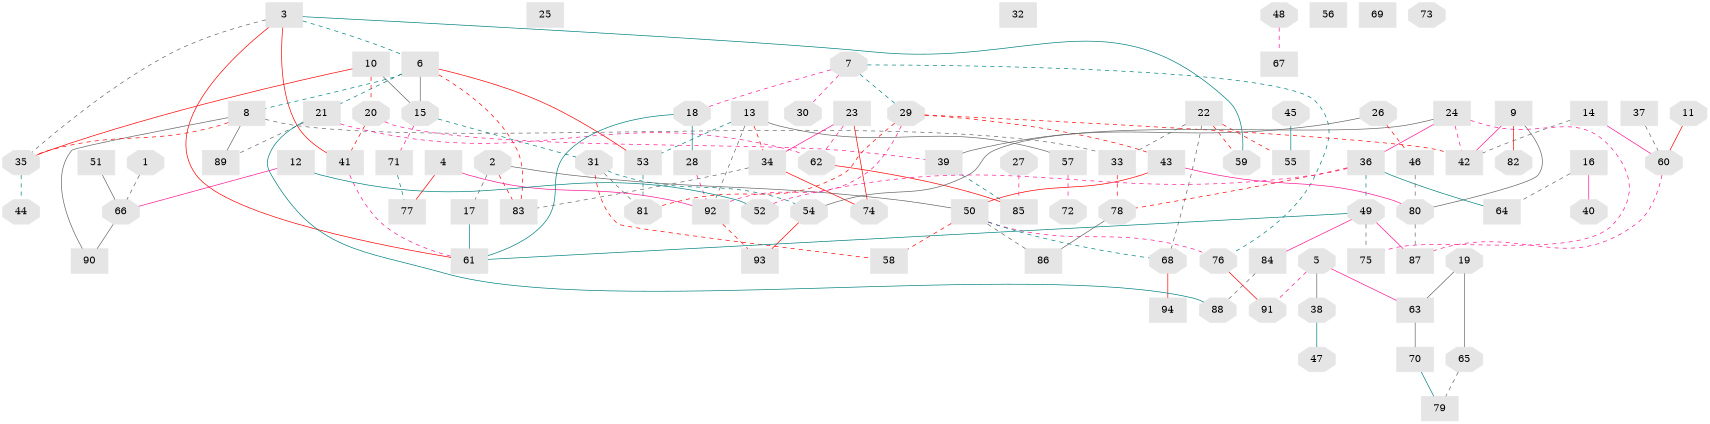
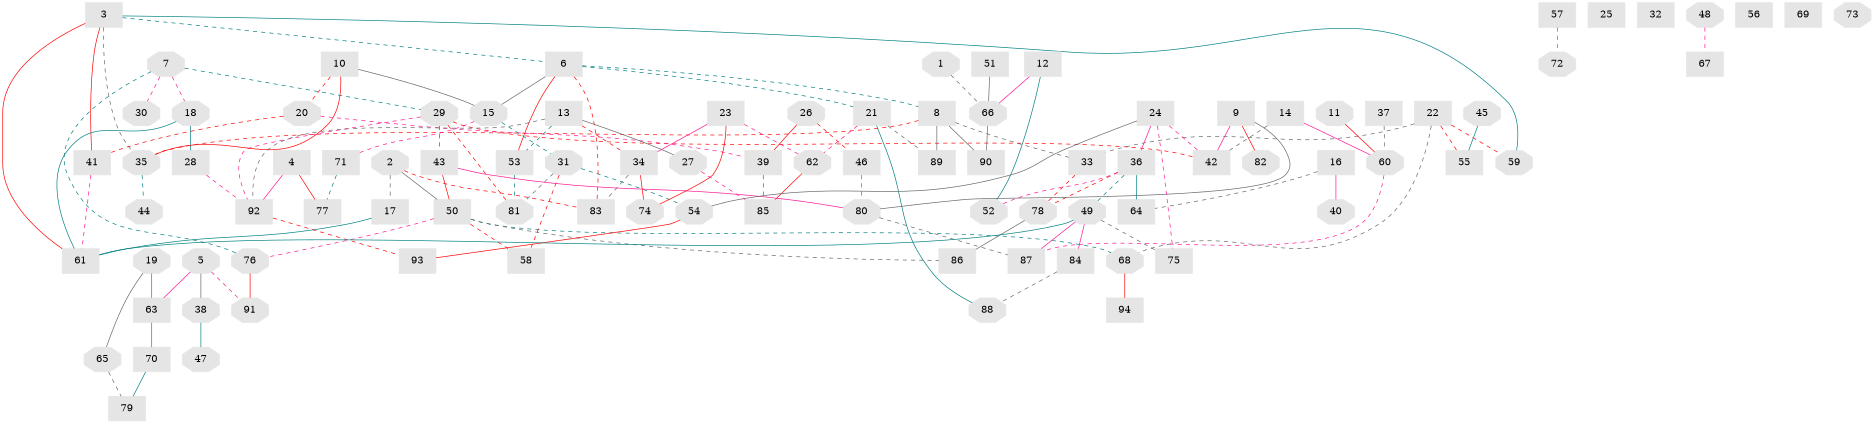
  graph {
    node [color=gray90 shape=box style=filled]
    edge [color=gray40 style=dashed]
    1 [shape=octagon]
    66 [shape=octagon]
    90
    2 [shape=octagon]
    17
    50
    83
    61
    76 [shape=octagon]
    68 [shape=octagon]
    58
    86
    3
    6
    35 [shape=octagon]
    41
    59 [shape=octagon]
    8
    15 [shape=octagon]
    21
    53
    44 [shape=octagon]
    4
    77
    92
    93
    5 [shape=octagon]
    38 [shape=octagon]
    63
    91 [shape=octagon]
    47 [shape=octagon]
    70
    33
    89
    31 [shape=octagon]
    71
    62 [shape=octagon]
    88 [shape=octagon]
    81 [shape=octagon]
    7 [shape=octagon]
    18 [shape=octagon]
    29 [shape=octagon]
    30 [shape=octagon]
    28
    42
    43
    78 [shape=octagon]
    9
    80 [shape=octagon]
    82 [shape=octagon]
    87
    10
    20 [shape=octagon]
    39
    11 [shape=octagon]
    60 [shape=octagon]
    12
    52 [shape=octagon]
    13
    34
    57
    74 [shape=octagon]
    72 [shape=octagon]
    14
    54 [shape=octagon]
    40 [shape=octagon]
    16
    64
    19 [shape=octagon]
    65 [shape=octagon]
    79
    85
    22
    55
    94
    23
    24
    36
    75
    49 [shape=octagon]
    84
    25
    26 [shape=octagon]
    46
    27 [shape=octagon]
    32
    37
    45 [shape=octagon]
    48 [shape=octagon]
    67
    51
    56
    69
    73 [shape=octagon]
    1 -- 66
    66 -- 90 [style=solid]
    2 -- 17
    2 -- 50 [style=solid]
    2 -- 83 [color=red]
    17 -- 61 [color=teal style=solid]
    50 -- 76 [color=deeppink]
    50 -- 68 [color=teal]
    50 -- 58 [color=red]
    50 -- 86
    76 -- 91 [color=red style=solid]
    68 -- 94 [color=red style=solid]
    3 -- 61 [color=red style=solid]
    3 -- 6 [color=teal]
    3 -- 35
    3 -- 41 [color=red style=solid]
    3 -- 59 [color=teal style=solid]
    6 -- 83 [color=red]
    6 -- 8 [color=teal]
    6 -- 15 [style=solid]
    6 -- 21 [color=teal]
    6 -- 53 [color=red style=solid]
    35 -- 44 [color=teal]
    41 -- 61 [color=deeppink]
    8 -- 90 [style=solid]
    8 -- 35 [color=red]
    8 -- 33
    8 -- 89 [style=solid]
    15 -- 31 [color=teal]
    15 -- 71 [color=deeppink]
    21 -- 89
    21 -- 62 [color=deeppink]
    21 -- 88 [color=teal style=solid]
    53 -- 81 [color=teal]
    4 -- 77 [color=red style=solid]
    4 -- 92 [color=deeppink style=solid]
    92 -- 93 [color=red]
    5 -- 38 [style=solid]
    5 -- 63 [color=deeppink style=solid]
    5 -- 91 [color=deeppink]
    38 -- 47 [color=teal style=solid]
    63 -- 70 [style=solid]
    70 -- 79 [color=teal style=solid]
    33 -- 78 [color=red]
    31 -- 58 [color=red]
    31 -- 81
    31 -- 54 [color=teal]
    71 -- 77 [color=teal]
    62 -- 85 [color=red style=solid]
    7 -- 76 [color=teal]
    7 -- 18 [color=deeppink]
    7 -- 29 [color=teal]
    7 -- 30 [color=deeppink]
    18 -- 61 [color=teal style=solid]
    18 -- 28 [color=teal style=solid]
    29 -- 92 [color=deeppink]
    29 -- 81 [color=red]
    29 -- 42 [color=red]
    29 -- 43 [color=red]
    28 -- 92 [color=deeppink]
    43 -- 50 [color=red style=solid]
    43 -- 80 [color=deeppink style=solid]
    78 -- 86 [style=solid]
    9 -- 42 [color=deeppink style=solid]
    9 -- 80 [style=solid]
    9 -- 82 [color=red style=solid]
    80 -- 87
    10 -- 35 [color=red style=solid]
    10 -- 15 [style=solid]
    10 -- 20 [color=red]
    20 -- 41 [color=red]
    20 -- 39 [color=deeppink]
    39 -- 85 [color=teal]
    11 -- 60 [color=red style=solid]
    60 -- 87 [color=deeppink]
    12 -- 66 [color=deeppink style=solid]
    12 -- 52 [color=teal style=solid]
    13 -- 53 [color=teal]
    13 -- 92
    13 -- 34 [color=red]
-   13 -- 57 [style=solid]
+   13 -- 27 [style=solid]
    34 -- 83
    34 -- 74 [color=red style=solid]
    57 -- 72 [color=deeppink]
    14 -- 42
    14 -- 60 [color=deeppink style=solid]
    54 -- 93 [color=red style=solid]
    16 -- 40 [color=deeppink style=solid]
    16 -- 64
    19 -- 63 [style=solid]
    19 -- 65 [style=solid]
    65 -- 79
    22 -- 68
    22 -- 59 [color=red]
    22 -- 33
    22 -- 55 [color=red]
    23 -- 62 [color=deeppink]
    23 -- 34 [color=deeppink style=solid]
    23 -- 74 [color=red style=solid]
    24 -- 42 [color=deeppink]
    24 -- 54 [style=solid]
    24 -- 36 [color=deeppink style=solid]
    24 -- 75 [color=deeppink]
    36 -- 78 [color=red]
    36 -- 52 [color=deeppink]
    36 -- 64 [color=teal style=solid]
    36 -- 49 [color=teal]
    49 -- 61 [color=teal style=solid]
    49 -- 87 [color=deeppink style=solid]
    49 -- 75
    49 -- 84 [color=deeppink style=solid]
    84 -- 88
-   26 -- 39 [style=solid]
+   26 -- 39 [color=red style=solid]
    26 -- 46 [color=red]
    46 -- 80
    27 -- 85 [color=deeppink]
    37 -- 60
    45 -- 55 [color=teal style=solid]
    48 -- 67 [color=deeppink]
    51 -- 66 [style=solid]
  }
